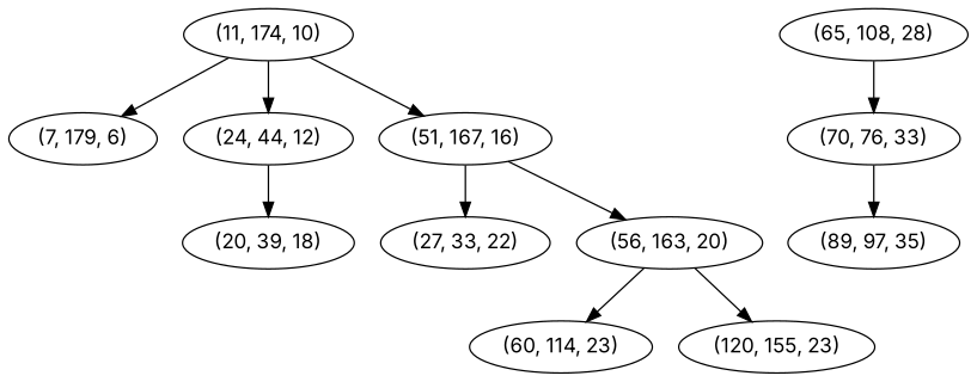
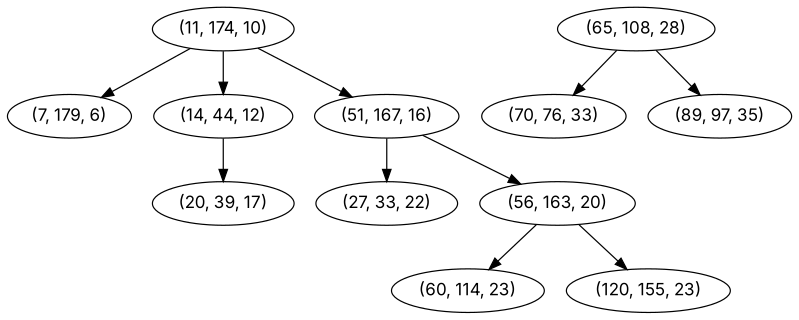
  digraph {
    fontname=Inter
    node [fontname=Inter]
    edge [fontname=Inter]
    "(11, 174, 10)"
    "(7, 179, 6)"
-   "(14, 44, 12)" [label="(24, 44, 12)"]
+   "(14, 44, 12)"
    "(51, 167, 16)"
-   "(20, 39, 17)" [label="(20, 39, 18)"]
+   "(20, 39, 17)"
    "(27, 33, 22)"
    "(56, 163, 20)"
    "(60, 114, 23)"
    "(120, 155, 23)"
    "(65, 108, 28)"
    "(70, 76, 33)"
    "(89, 97, 35)"
    "(11, 174, 10)" -> "(7, 179, 6)"
    "(11, 174, 10)" -> "(14, 44, 12)"
    "(11, 174, 10)" -> "(51, 167, 16)"
    "(14, 44, 12)" -> "(20, 39, 17)"
    "(51, 167, 16)" -> "(27, 33, 22)"
    "(51, 167, 16)" -> "(56, 163, 20)"
    "(56, 163, 20)" -> "(60, 114, 23)"
    "(56, 163, 20)" -> "(120, 155, 23)"
    "(65, 108, 28)" -> "(70, 76, 33)"
-   "(70, 76, 33)" -> "(89, 97, 35)"
+   "(65, 108, 28)" -> "(89, 97, 35)"
  }
